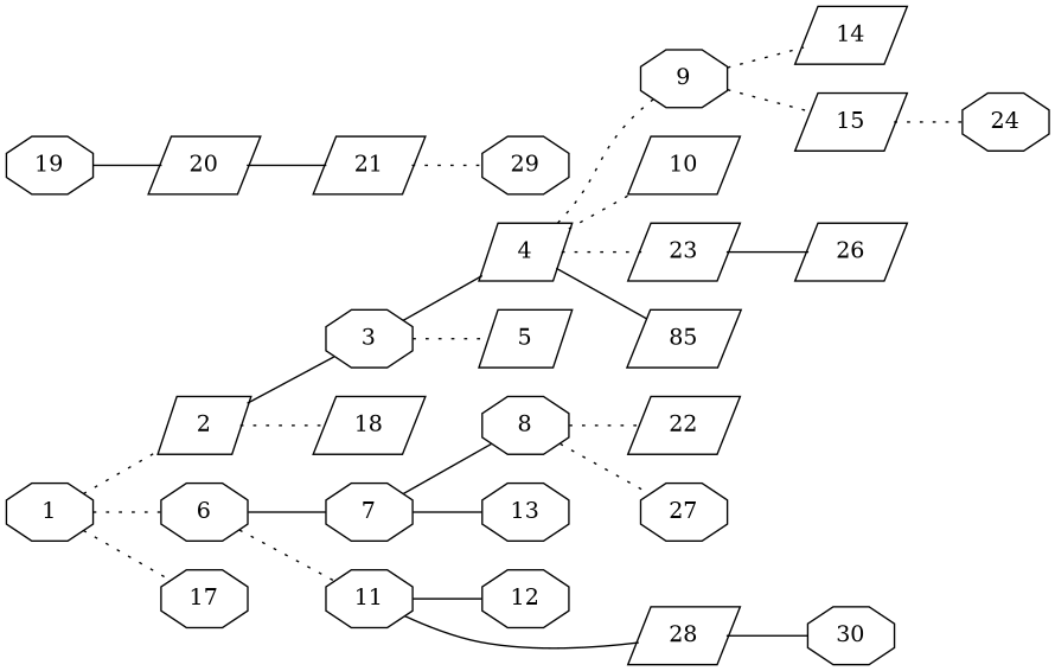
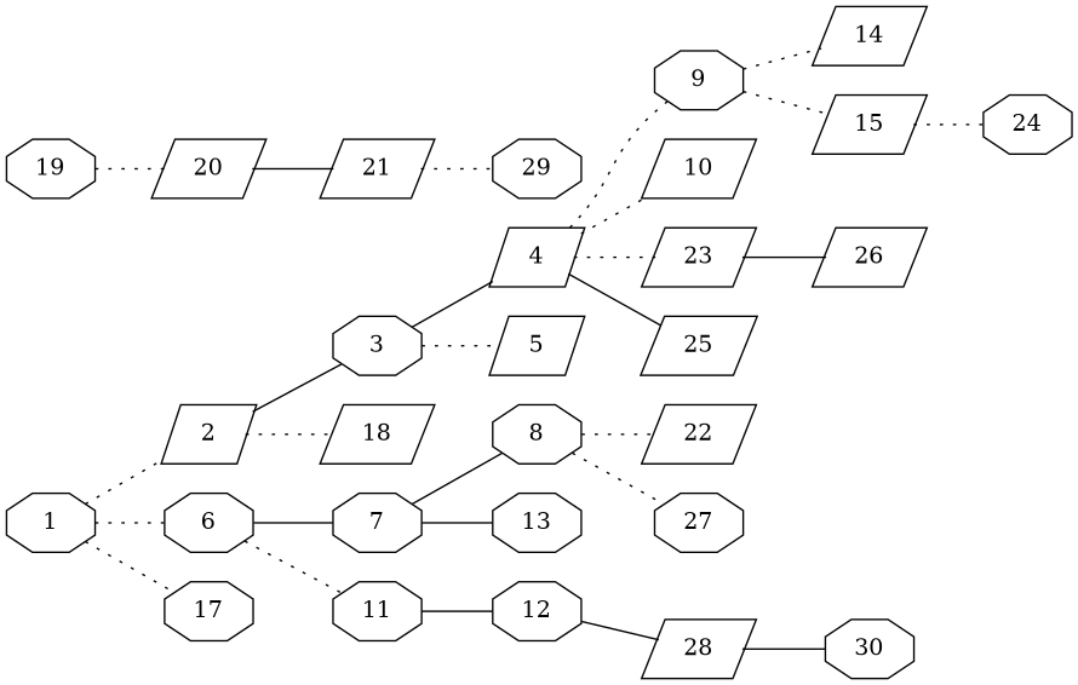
  graph {
    rankdir=LR
    node [shape=octagon]
    edge [style=dotted]
    2 [shape=parallelogram]
    1
    6
    17
    3
    18 [shape=parallelogram]
    7
    11
    4 [shape=parallelogram]
    5 [shape=parallelogram]
    8
    13
    12
    9
    10 [shape=parallelogram]
    23 [shape=parallelogram]
-   25 [shape=parallelogram label=85]
+   25 [shape=parallelogram]
    14 [shape=parallelogram]
    15 [shape=parallelogram]
    26 [shape=parallelogram]
    24
    22 [shape=parallelogram]
    27
    28 [shape=parallelogram]
    30
    20 [shape=parallelogram]
    19
    21 [shape=parallelogram]
    29
    2 -- 3 [style=solid]
    2 -- 18
    1 -- 2
    1 -- 6
    1 -- 17
    6 -- 7 [style=solid]
    6 -- 11
    3 -- 4 [style=solid]
    3 -- 5
    7 -- 8 [style=solid]
    7 -- 13 [style=solid]
    11 -- 12 [style=solid]
    4 -- 9
    4 -- 10
    4 -- 23
    4 -- 25 [style=solid]
    8 -- 22
    8 -- 27
-   11 -- 28 [style=solid]
+   12 -- 28 [style=solid]
    9 -- 14
    9 -- 15
    23 -- 26 [style=solid]
    15 -- 24
    28 -- 30 [style=solid]
    20 -- 21 [style=solid]
-   19 -- 20 [style=solid]
+   19 -- 20
    21 -- 29
  }
